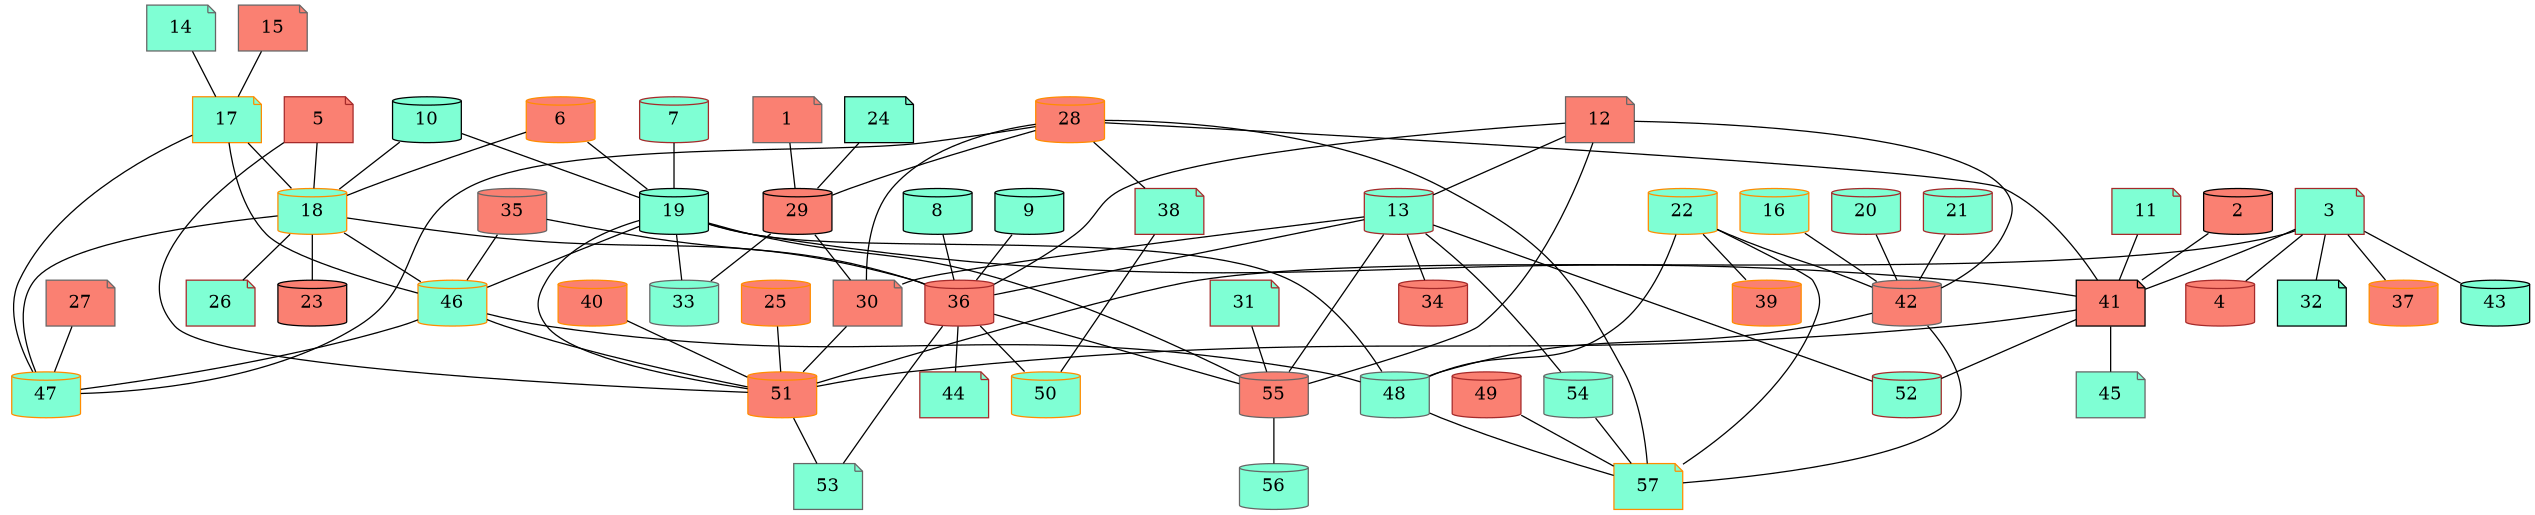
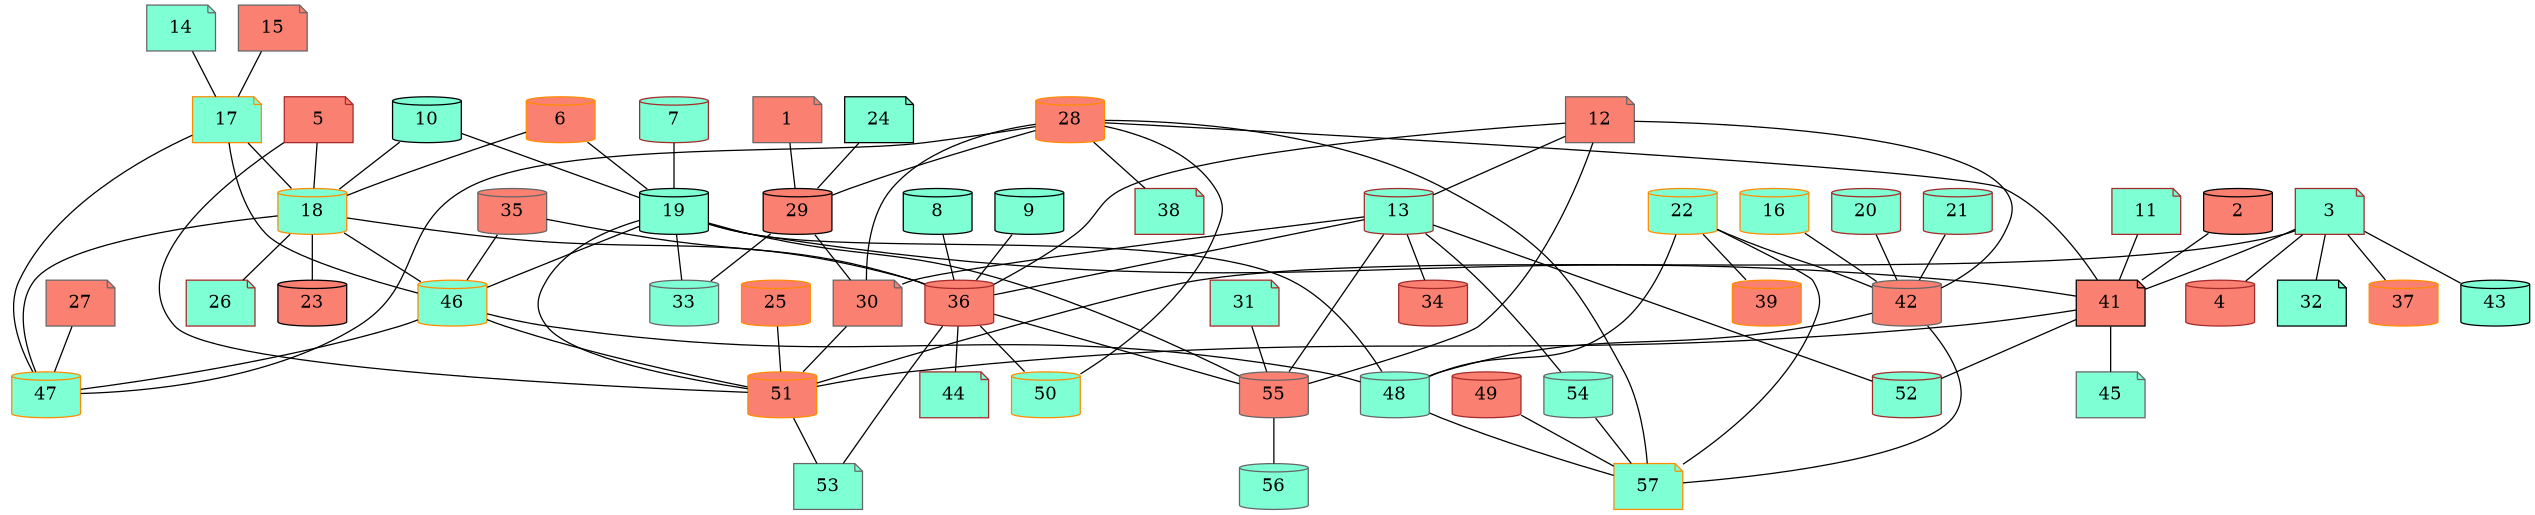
  graph {
    node [color=brown fillcolor=aquamarine shape=cylinder style=filled]
    edge [weight=1.0]
    1 [color=gray40 fillcolor=salmon shape=note]
    29 [color=black fillcolor=salmon]
    30 [color=gray40 fillcolor=salmon shape=note]
    33 [color=gray40]
    2 [color=black fillcolor=salmon]
    41 [color=black fillcolor=salmon shape=note]
    51 [color=darkorange fillcolor=salmon]
    52
    45 [color=gray40 shape=note]
    3 [shape=note]
    4 [fillcolor=salmon]
    32 [color=black shape=note]
    37 [color=darkorange fillcolor=salmon]
    43 [color=black]
    19 [color=black]
    55 [color=gray40 fillcolor=salmon]
    46 [color=darkorange]
    48 [color=gray40]
    53 [color=gray40 shape=note]
    5 [fillcolor=salmon shape=note]
    18 [color=darkorange]
    36 [fillcolor=salmon]
    47 [color=darkorange]
    23 [color=black fillcolor=salmon]
    26 [shape=note]
    6 [color=darkorange fillcolor=salmon]
    7
    8 [color=black]
    50 [color=darkorange]
    44 [shape=note]
    9 [color=black]
    10 [color=black]
    11 [shape=note]
    12 [color=gray40 fillcolor=salmon shape=note]
    13
    42 [color=gray40 fillcolor=salmon]
    34 [fillcolor=salmon]
    54 [color=gray40]
    57 [color=darkorange shape=note]
    56 [color=gray40]
    14 [color=gray40 shape=note]
    17 [color=darkorange shape=note]
    15 [color=gray40 fillcolor=salmon shape=note]
    16 [color=darkorange]
    20
    21
    22 [color=darkorange]
    39 [color=darkorange fillcolor=salmon]
    24 [color=black shape=note]
    25 [color=darkorange fillcolor=salmon]
    27 [color=gray40 fillcolor=salmon shape=note]
    28 [color=darkorange fillcolor=salmon]
    38 [shape=note]
    31 [shape=note]
    35 [color=gray40 fillcolor=salmon]
-   40 [color=darkorange fillcolor=salmon]
    49 [fillcolor=salmon]
    1 -- 29
    29 -- 30 [weight=3.0]
    29 -- 33
    30 -- 51
    2 -- 41
    41 -- 51
    41 -- 52
    41 -- 45
    51 -- 53
    3 -- 41 [weight=2.0]
    3 -- 51 [weight=2.0]
    3 -- 4
    3 -- 32
    3 -- 37
    3 -- 43
    19 -- 33
    19 -- 41
    19 -- 51
    19 -- 55
    19 -- 46
    19 -- 48
    55 -- 56
    46 -- 51
    46 -- 48
    46 -- 47
    48 -- 57
    5 -- 51
    5 -- 18
    18 -- 46
    18 -- 36
    18 -- 47
    18 -- 23
    18 -- 26
    36 -- 55 [weight=2.0]
    36 -- 53
    36 -- 50
    36 -- 44
    6 -- 19
    6 -- 18
    7 -- 19
    8 -- 36
    9 -- 36
    10 -- 19
    10 -- 18
    11 -- 41
    12 -- 55 [weight=2.0]
    12 -- 36
    12 -- 13
    12 -- 42
    13 -- 30
    13 -- 52
    13 -- 55 [weight=2.0]
    13 -- 36
    13 -- 34
    13 -- 54
    42 -- 48
    42 -- 57
    54 -- 57
    14 -- 17
    17 -- 46 [weight=2.0]
    17 -- 18 [weight=2.0]
    17 -- 47 [weight=2.0]
    15 -- 17
    16 -- 42
    20 -- 42
    21 -- 42
    22 -- 48 [weight=2.0]
    22 -- 42 [weight=2.0]
    22 -- 57 [weight=2.0]
    22 -- 39
    24 -- 29
    25 -- 51
    27 -- 47
    28 -- 29
    28 -- 30 [weight=3.0]
    28 -- 41
    28 -- 47
-   38 -- 50
+   28 -- 50
    28 -- 57 [weight=2.0]
    28 -- 38
    31 -- 55
    35 -- 46
    35 -- 36
-   40 -- 51
    49 -- 57
  }
